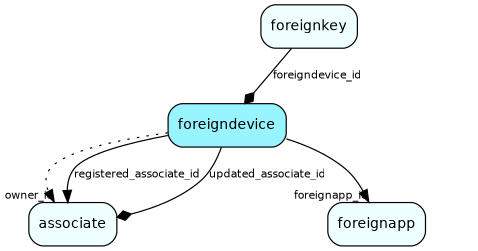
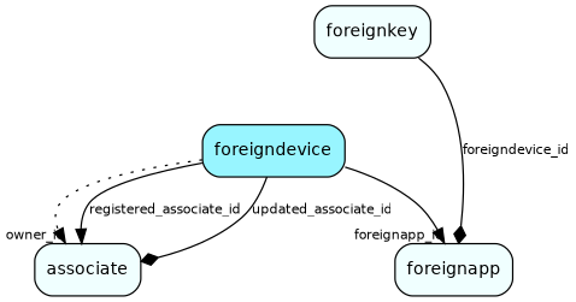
  digraph {
    node [fillcolor=azure1 fontname=Helvetica fontsize=12 shape=box style="rounded, filled"]
    edge [arrowhead=normal fontname=Helvetica fontsize=9 style=solid]
    foreigndevice [fillcolor=cadetblue1]
    foreignapp
    associate
    foreignkey
    foreigndevice -> foreignapp [headlabel=foreignapp_id]
    foreigndevice -> associate [headlabel=owner_id style=dotted]
    foreigndevice -> associate [label=registered_associate_id]
    foreigndevice -> associate [arrowhead=diamond label=updated_associate_id]
-   foreignkey -> foreigndevice [arrowhead=diamond label=foreigndevice_id]
+   foreignkey -> foreignapp [arrowhead=diamond label=foreigndevice_id]
  }
